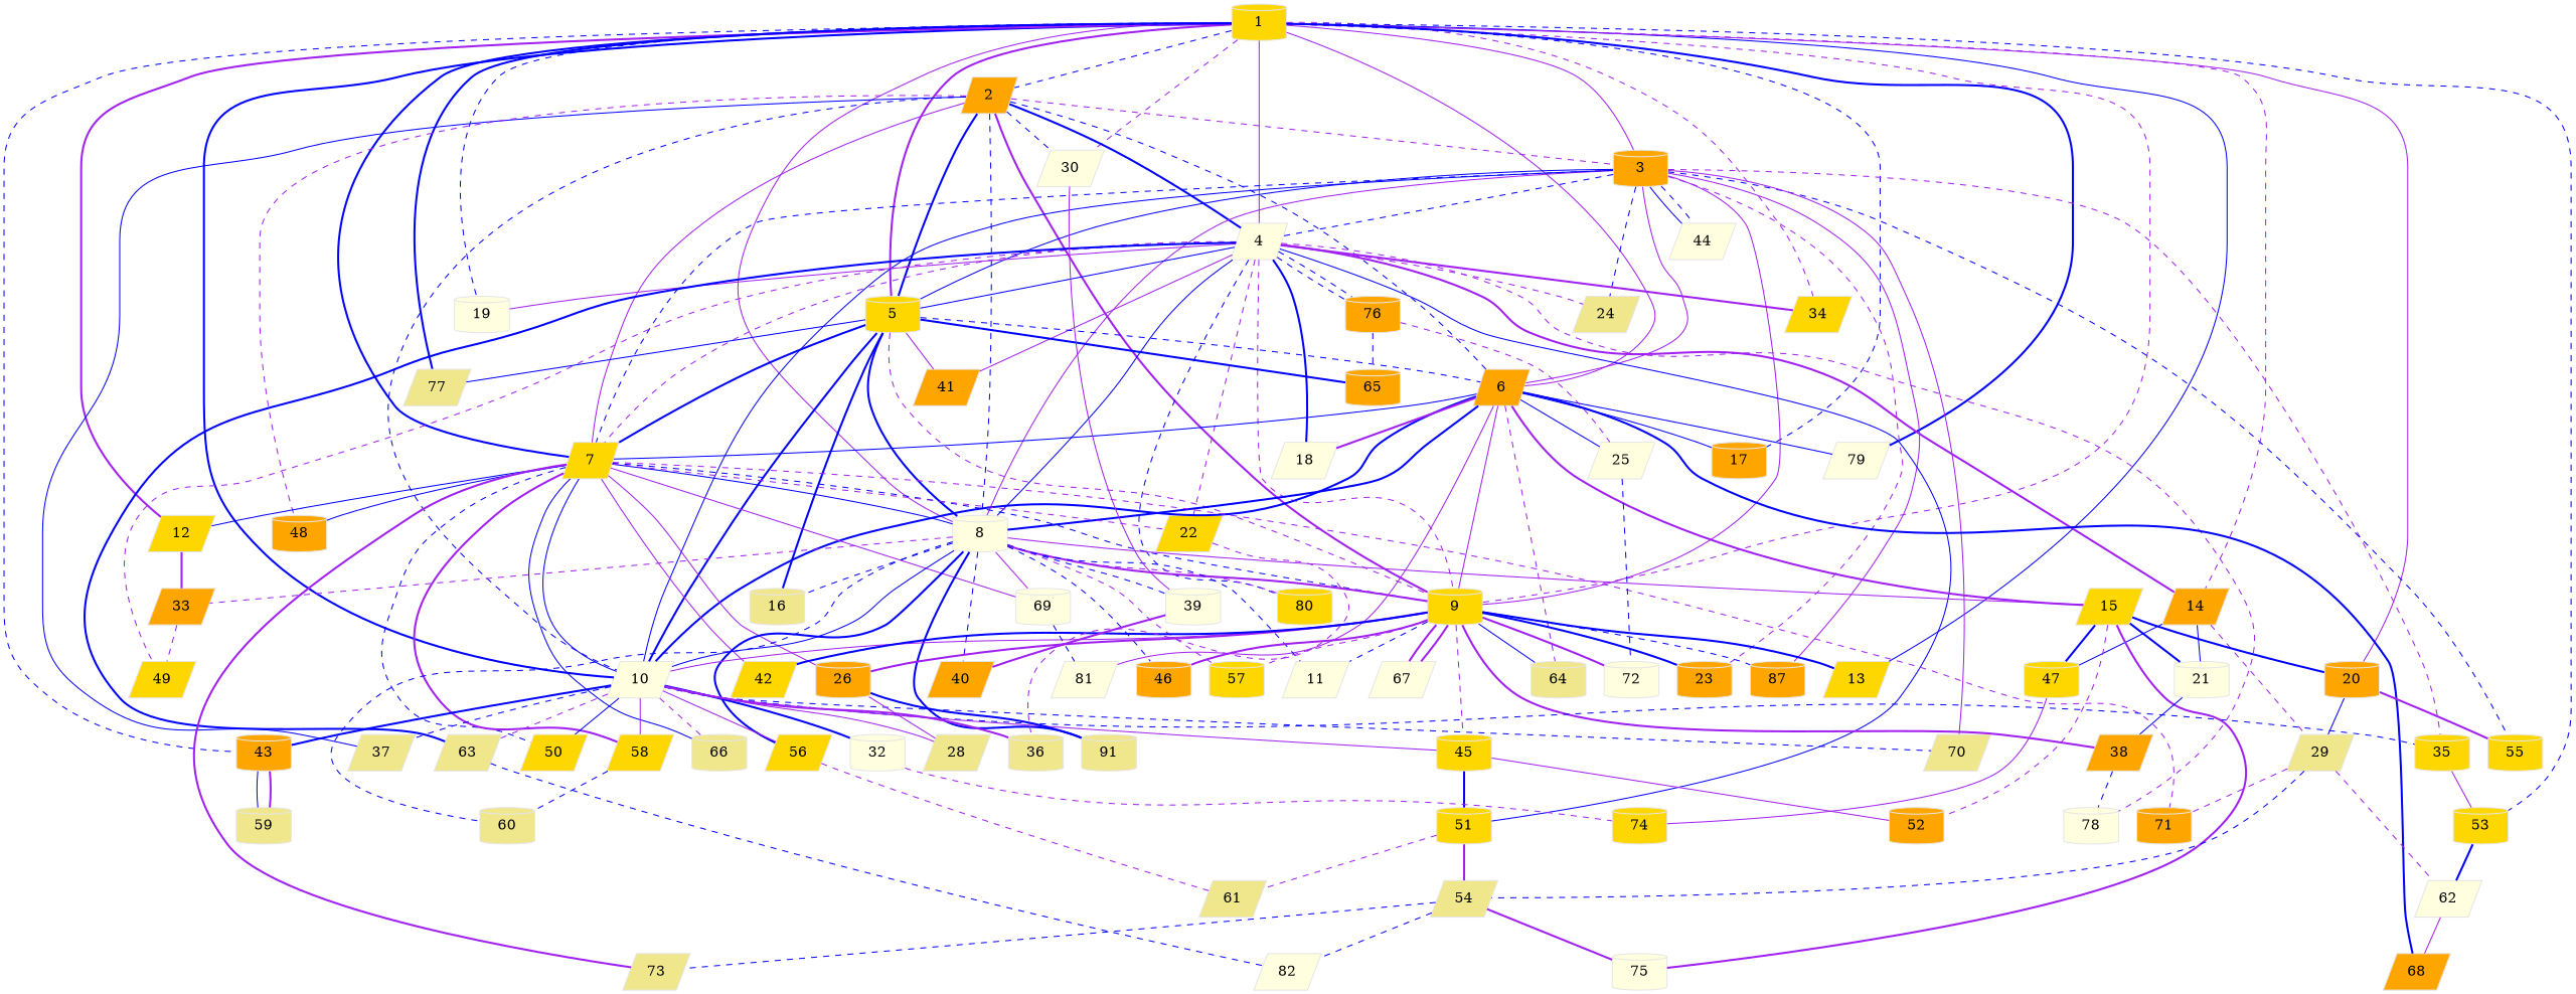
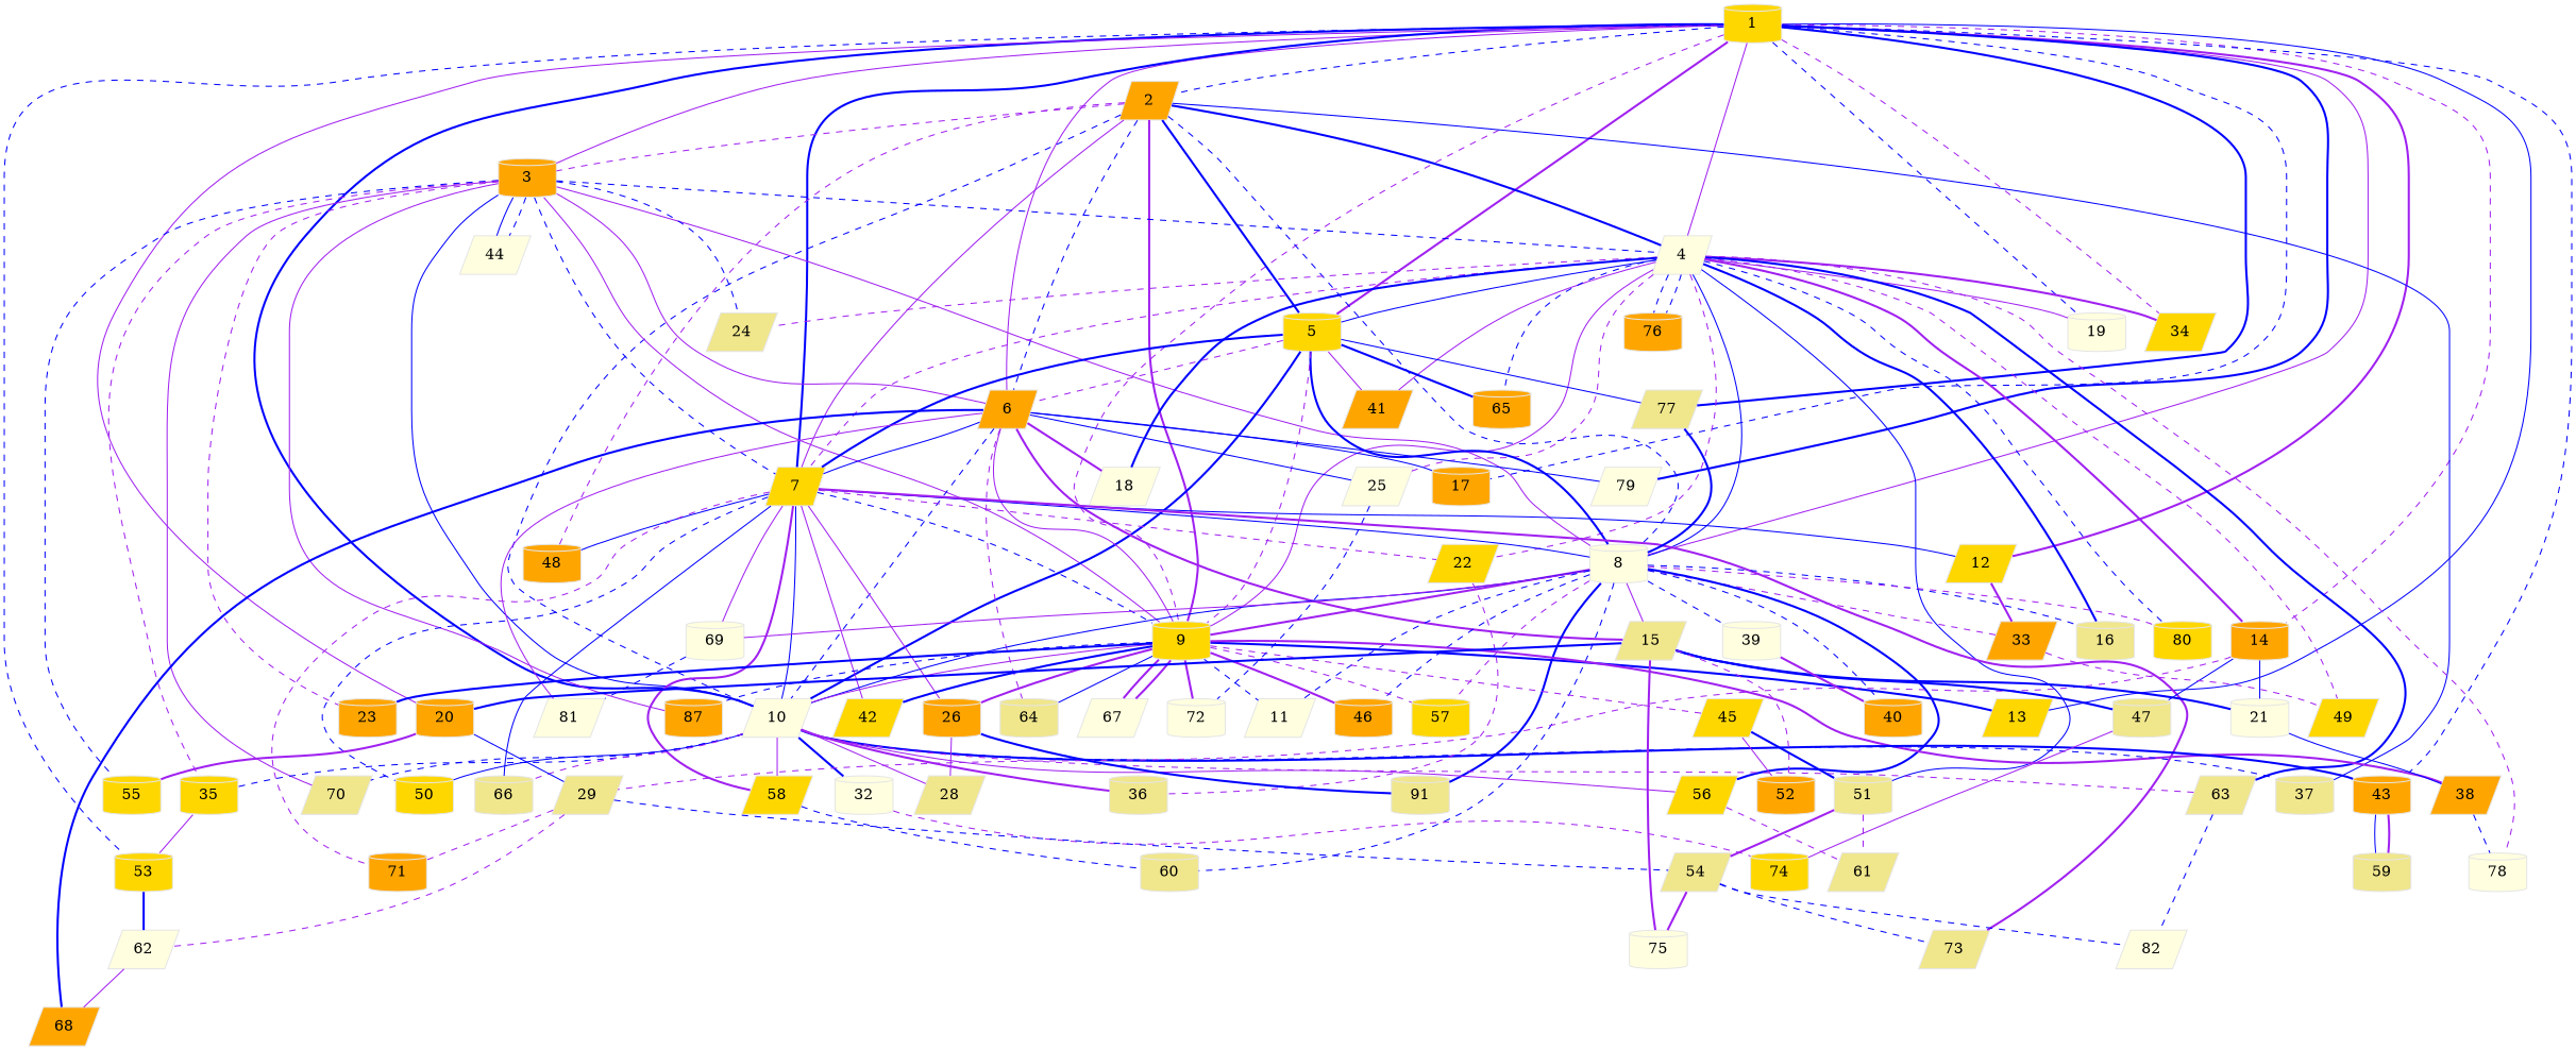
  graph {
    node [color=gray90 fillcolor=orange shape=cylinder style=filled]
    edge [color=blue style=dashed]
    1 [fillcolor=gold]
    2 [shape=parallelogram]
    3
    4 [fillcolor=lightyellow shape=parallelogram]
    5 [fillcolor=gold]
    6 [shape=parallelogram]
    7 [fillcolor=gold shape=parallelogram]
    8 [fillcolor=lightyellow]
    9 [fillcolor=gold]
    10 [fillcolor=lightyellow shape=parallelogram]
    12 [fillcolor=gold shape=parallelogram]
    13 [fillcolor=gold shape=parallelogram]
-   14 [shape=parallelogram]
+   14
    17
    19 [fillcolor=lightyellow]
    20
-   30 [fillcolor=lightyellow shape=parallelogram]
    34 [fillcolor=gold shape=parallelogram]
    43
    53 [fillcolor=gold]
    77 [fillcolor=khaki shape=parallelogram]
    79 [fillcolor=lightyellow shape=parallelogram]
-   37 [fillcolor=khaki shape=parallelogram]
+   37 [fillcolor=khaki]
    48
    23
    24 [fillcolor=khaki shape=parallelogram]
    n27 [label=87]
    35 [fillcolor=gold]
    44 [fillcolor=lightyellow shape=parallelogram]
    55 [fillcolor=gold]
    70 [fillcolor=khaki shape=parallelogram]
    16 [fillcolor=khaki]
    18 [fillcolor=lightyellow shape=parallelogram]
    22 [fillcolor=gold shape=parallelogram]
    25 [fillcolor=lightyellow shape=parallelogram]
    41 [shape=parallelogram]
    49 [fillcolor=gold shape=parallelogram]
-   51 [fillcolor=gold]
+   51 [fillcolor=khaki]
    63 [fillcolor=khaki shape=parallelogram]
    65
    76
    78 [fillcolor=lightyellow]
    80 [fillcolor=gold]
-   15 [fillcolor=gold shape=parallelogram]
+   15 [fillcolor=khaki shape=parallelogram]
    64 [fillcolor=khaki]
    68 [shape=parallelogram]
    81 [fillcolor=lightyellow shape=parallelogram]
    26
    42 [fillcolor=gold shape=parallelogram]
-   50 [fillcolor=gold shape=parallelogram]
+   50 [fillcolor=gold]
    58 [fillcolor=gold shape=parallelogram]
    66 [fillcolor=khaki]
    69 [fillcolor=lightyellow]
    71
    73 [fillcolor=khaki shape=parallelogram]
    11 [fillcolor=lightyellow shape=parallelogram]
    n57 [fillcolor=khaki label=91]
    33 [shape=parallelogram]
    39 [fillcolor=lightyellow]
-   40 [shape=parallelogram]
+   40
    46
    56 [fillcolor=gold shape=parallelogram]
    57 [fillcolor=gold]
    60 [fillcolor=khaki]
    38 [shape=parallelogram]
-   45 [fillcolor=gold]
+   45 [fillcolor=gold shape=parallelogram]
    67 [fillcolor=lightyellow shape=parallelogram]
    72 [fillcolor=lightyellow]
    28 [fillcolor=khaki shape=parallelogram]
    32 [fillcolor=lightyellow]
    36 [fillcolor=khaki]
    21 [fillcolor=lightyellow]
    29 [fillcolor=khaki shape=parallelogram]
-   47 [fillcolor=gold]
+   47 [fillcolor=khaki]
    59 [fillcolor=khaki]
    62 [fillcolor=lightyellow shape=parallelogram]
    54 [fillcolor=khaki shape=parallelogram]
    61 [fillcolor=khaki shape=parallelogram]
    82 [fillcolor=lightyellow shape=parallelogram]
    52
    75 [fillcolor=lightyellow]
    74 [fillcolor=gold]
    1 -- 2
    1 -- 3 [color=purple style=solid]
    1 -- 4 [color=purple style=solid]
    1 -- 5 [color=purple style=bold]
    1 -- 6 [color=purple style=solid]
    1 -- 7 [style=bold]
    1 -- 8 [color=purple style=solid]
    1 -- 9 [color=purple]
    1 -- 10 [style=bold]
    1 -- 12 [color=purple style=bold]
    1 -- 13 [style=solid]
    1 -- 14 [color=purple]
    1 -- 17
    1 -- 19
    1 -- 20 [color=purple style=solid]
-   1 -- 30 [color=purple]
    1 -- 34 [color=purple]
    1 -- 43
    1 -- 53
    1 -- 77 [style=bold]
    1 -- 79 [style=bold]
    2 -- 3 [color=purple]
    2 -- 4 [style=bold]
    2 -- 5 [style=bold]
    2 -- 6
    2 -- 7 [color=purple style=solid]
    2 -- 8
    2 -- 9 [color=purple style=bold]
    2 -- 10
-   2 -- 30
    2 -- 37 [style=solid]
    2 -- 48 [color=purple]
    3 -- 4
-   3 -- 5 [style=solid]
    3 -- 6 [color=purple style=solid]
    3 -- 7
    3 -- 8 [color=purple style=solid]
    3 -- 9 [color=purple style=solid]
    3 -- 10 [style=solid]
    3 -- 23 [color=purple]
    3 -- 24
    3 -- n27 [color=purple style=solid]
    3 -- 35 [color=purple]
    3 -- 44 [style=solid]
    3 -- 44
    3 -- 55
    3 -- 70 [color=purple style=solid]
    4 -- 5 [style=solid]
    4 -- 7 [color=purple]
    4 -- 8 [style=solid]
-   4 -- 9 [color=purple]
+   4 -- 9 [color=purple style=solid]
    4 -- 14 [color=purple style=bold]
    4 -- 19 [color=purple style=solid]
    4 -- 34 [color=purple style=bold]
    4 -- 24 [color=purple]
-   5 -- 16 [style=bold]
+   4 -- 16 [style=bold]
    4 -- 18 [style=bold]
    4 -- 22 [color=purple]
-   76 -- 25 [color=purple]
+   4 -- 25 [color=purple]
    4 -- 41 [color=purple style=solid]
    4 -- 49 [color=purple]
    4 -- 51 [style=solid]
    4 -- 63 [style=bold]
-   76 -- 65
+   4 -- 65
    4 -- 76
    4 -- 76
    4 -- 78 [color=purple]
    4 -- 80
-   5 -- 6
+   5 -- 6 [color=purple]
    5 -- 7 [style=bold]
    5 -- 8 [style=bold]
    5 -- 9 [color=purple]
    5 -- 10 [style=bold]
    5 -- 77 [style=solid]
    5 -- 41 [color=purple style=solid]
    5 -- 65 [style=bold]
    6 -- 7 [style=solid]
-   6 -- 8 [style=bold]
+   77 -- 8 [style=bold]
    6 -- 9 [color=purple style=solid]
-   6 -- 10 [style=bold]
+   6 -- 10
    6 -- 17 [style=solid]
    6 -- 79 [style=solid]
    6 -- 18 [color=purple style=bold]
    6 -- 25 [style=solid]
    6 -- 15 [color=purple style=bold]
    6 -- 64 [color=purple]
    6 -- 68 [style=bold]
    6 -- 81 [color=purple style=solid]
    7 -- 8 [style=solid]
    7 -- 9
    7 -- 10 [style=solid]
    7 -- 12 [style=solid]
    7 -- 48 [style=solid]
    7 -- 22 [color=purple]
    7 -- 26 [color=purple style=solid]
    7 -- 42 [color=purple style=solid]
    7 -- 50
    7 -- 58 [color=purple style=bold]
    7 -- 66 [style=solid]
    7 -- 69 [color=purple style=solid]
    7 -- 71 [color=purple]
    7 -- 73 [color=purple style=bold]
    8 -- 9 [color=purple style=bold]
    8 -- 10 [style=solid]
    8 -- 16
    8 -- 80 [color=purple]
    8 -- 15 [color=purple style=solid]
    8 -- 69 [color=purple style=solid]
    8 -- 11
    8 -- n57 [style=bold]
    8 -- 33 [color=purple]
    8 -- 39
    8 -- 40
    8 -- 46
    8 -- 56 [style=bold]
    8 -- 57 [color=purple]
    8 -- 60
    9 -- 10 [color=purple style=solid]
    9 -- 13 [style=bold]
    9 -- 23 [style=bold]
    9 -- n27
    9 -- 64 [style=solid]
    9 -- 26 [color=purple style=bold]
    9 -- 42 [style=bold]
    9 -- 11
    9 -- 46 [color=purple style=bold]
    9 -- 57 [color=purple]
    9 -- 38 [color=purple style=bold]
    9 -- 45 [color=purple]
    9 -- 67 [color=purple style=bold]
    9 -- 67 [color=purple style=bold]
    9 -- 72 [color=purple style=bold]
    10 -- 43 [style=bold]
    10 -- 37
    10 -- 35
    10 -- 70
    10 -- 63 [color=purple]
    10 -- 50 [style=solid]
    10 -- 58 [color=purple style=solid]
    10 -- 66 [color=purple]
    10 -- 56 [color=purple style=solid]
-   10 -- 45 [color=purple style=solid]
    10 -- 28 [color=purple style=solid]
    10 -- 32 [style=bold]
    10 -- 36 [color=purple style=bold]
    12 -- 33 [color=purple style=bold]
    14 -- 21 [style=solid]
    14 -- 29 [color=purple]
    14 -- 47 [style=solid]
    20 -- 55 [color=purple style=bold]
    20 -- 29 [style=solid]
-   30 -- 39 [color=purple style=solid]
    43 -- 59 [style=solid]
    43 -- 59 [color=purple style=bold]
    53 -- 62 [style=bold]
    35 -- 53 [color=purple style=solid]
    22 -- 36 [color=purple]
    25 -- 72
    51 -- 54 [color=purple style=bold]
    51 -- 61 [color=purple]
    63 -- 82
    15 -- 20 [style=bold]
    15 -- 21 [style=bold]
    15 -- 47 [style=bold]
    15 -- 52 [color=purple]
    15 -- 75 [color=purple style=bold]
    26 -- n57 [style=bold]
    26 -- 28 [color=purple style=solid]
    58 -- 60
    69 -- 81
    33 -- 49 [color=purple]
    39 -- 40 [color=purple style=bold]
    56 -- 61 [color=purple]
    38 -- 78
    45 -- 51 [style=bold]
    45 -- 52 [color=purple style=solid]
    32 -- 74 [color=purple]
    21 -- 38 [style=solid]
    29 -- 71 [color=purple]
    29 -- 62 [color=purple]
    29 -- 54
    47 -- 74 [color=purple style=solid]
    62 -- 68 [color=purple style=solid]
    54 -- 73
    54 -- 82
    54 -- 75 [color=purple style=bold]
  }
